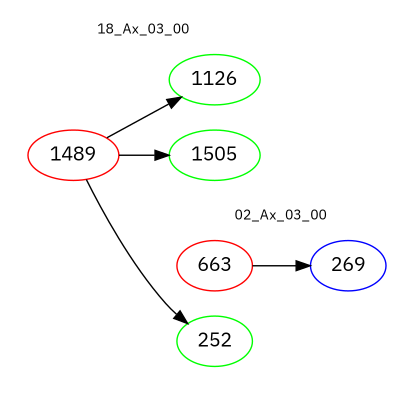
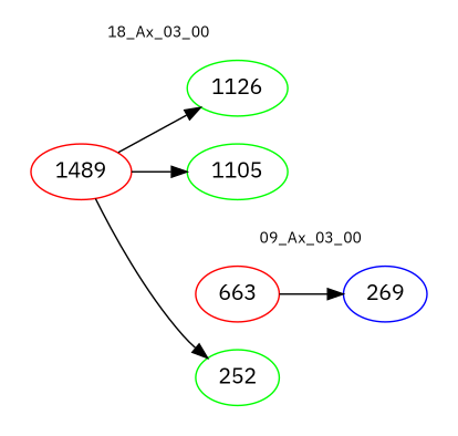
  digraph {
    fontname="IBM Plex Sans"
    rankdir=LR
    node [color=green fontname="IBM Plex Sans"]
    edge [color=black fontname="IBM Plex Sans"]
    n1 [color=red label=1489]
-   n2 [label=1505]
+   n2 [label=1105]
    n3 [label=1126]
    n4 [color=red label=663]
    n5 [label=252]
    n6 [color=blue label=269]
    subgraph cluster_1 {
      color=white
      fontsize=10
      label="18_Ax_03_00"
      n1
      n2
      n3
    }
    subgraph cluster_2 {
      color=white
      fontsize=10
-     label="02_Ax_03_00"
+     label="09_Ax_03_00"
      n4
      n5
      n6
    }
    n1 -> n2
    n1 -> n3
    n1 -> n5
    n4 -> n6
  }
